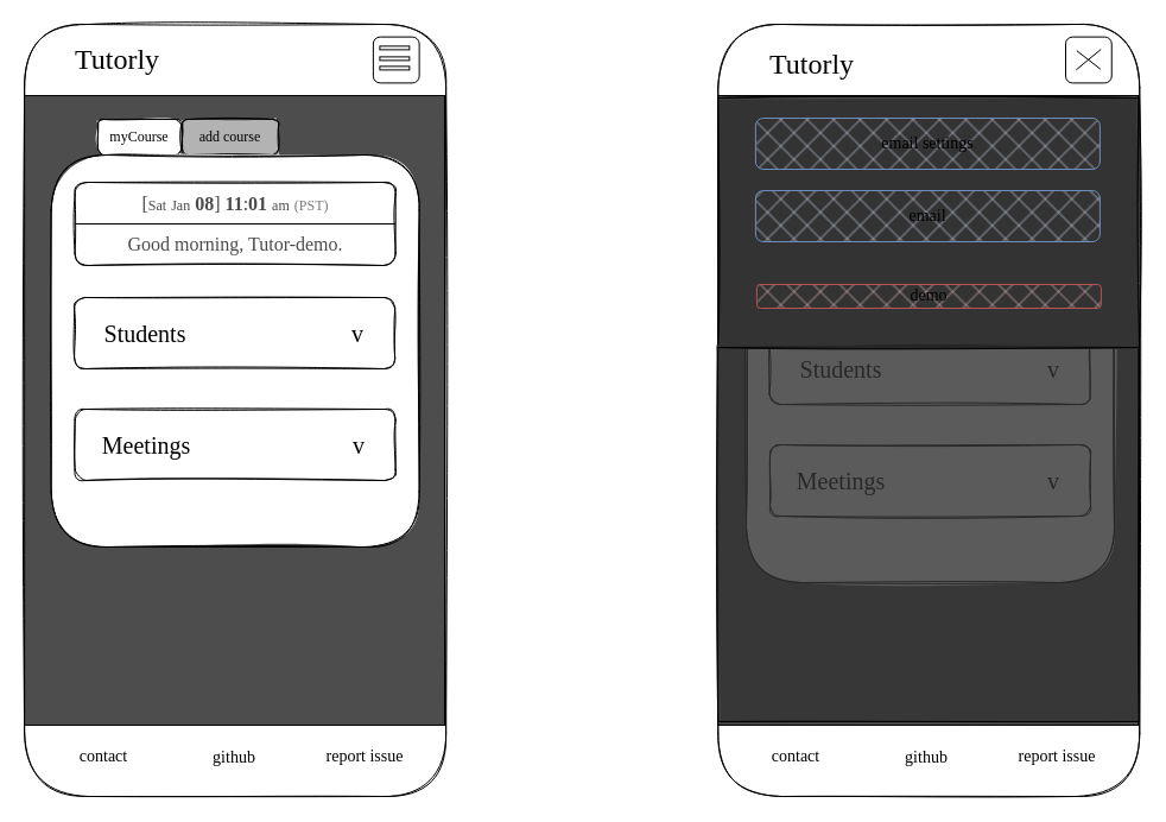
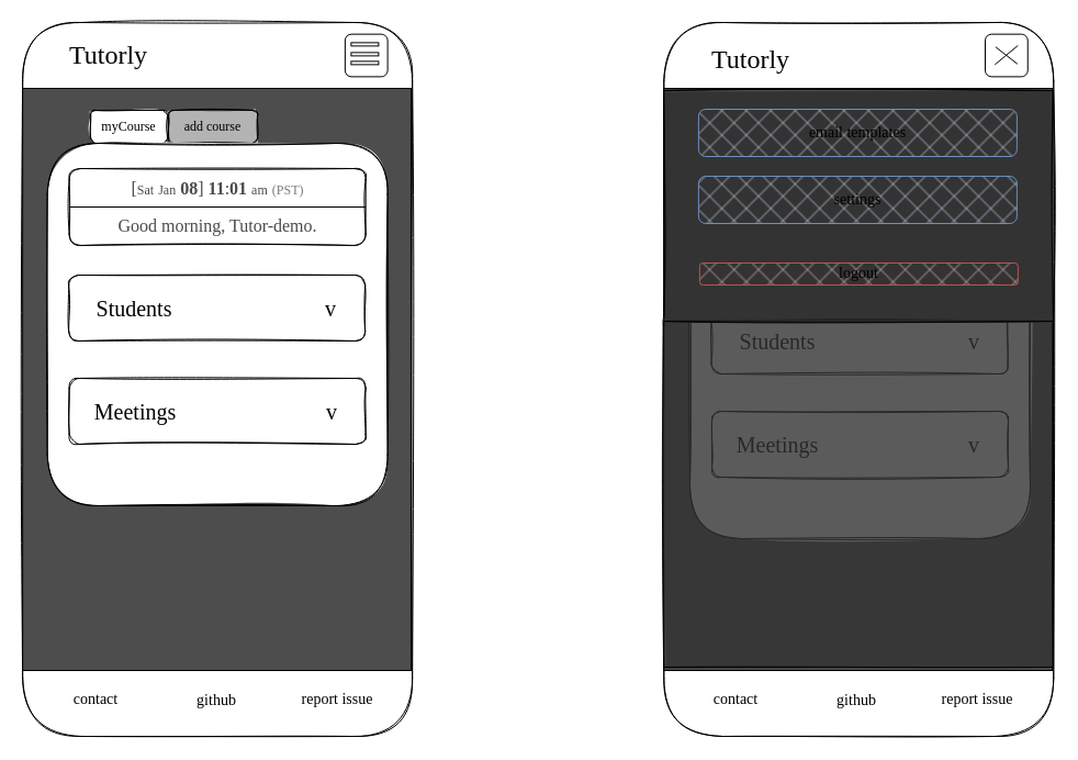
  <mxCell id="0" />
  <mxCell id="1" parent="0" />
  <mxCell id="2" value="" style="rounded=1;whiteSpace=wrap;html=1;sketch=1;fontFamily=Comic Sans MS;" parent="1" vertex="1"><mxGeometry x="20.13" y="20" width="355" height="650" as="geometry" /></mxCell>
  <mxCell id="3" value="&lt;font style=&quot;font-size: 24px;&quot;&gt;Tutorly&lt;/font&gt;" style="text;html=1;strokeColor=none;fillColor=none;align=center;verticalAlign=middle;whiteSpace=wrap;rounded=0;fillStyle=cross-hatch;fontFamily=Comic Sans MS;fontSize=24;" parent="1" vertex="1"><mxGeometry x="47.13" y="35" width="102.87" height="30" as="geometry" /></mxCell>
  <mxCell id="4" value="" style="whiteSpace=wrap;html=1;aspect=fixed;fillStyle=cross-hatch;fontSize=20;fillColor=#FFFFFF;rounded=1;fontFamily=Comic Sans MS;" parent="1" vertex="1"><mxGeometry x="313.88" y="30.63" width="38.75" height="38.75" as="geometry" /></mxCell>
  <mxCell id="5" value="" style="rounded=0;whiteSpace=wrap;html=1;fillStyle=cross-hatch;fontSize=20;fillColor=#FFFFFF;fontFamily=Comic Sans MS;" parent="1" vertex="1"><mxGeometry x="319.38" y="38.38" width="25" height="3" as="geometry" /></mxCell>
  <mxCell id="6" value="" style="rounded=0;whiteSpace=wrap;html=1;fillStyle=cross-hatch;fontSize=20;fillColor=#FFFFFF;fontFamily=Comic Sans MS;" parent="1" vertex="1"><mxGeometry x="319.38" y="47.38" width="25" height="3" as="geometry" /></mxCell>
  <mxCell id="7" value="" style="rounded=0;whiteSpace=wrap;html=1;fillStyle=cross-hatch;fontSize=20;fillColor=#FFFFFF;fontFamily=Comic Sans MS;" parent="1" vertex="1"><mxGeometry x="319.38" y="55.38" width="25" height="3" as="geometry" /></mxCell>
  <mxCell id="8" value="" style="rounded=1;whiteSpace=wrap;html=1;sketch=1;fontFamily=Comic Sans MS;" parent="1" vertex="1"><mxGeometry x="604.26" y="20" width="355" height="650" as="geometry" /></mxCell>
  <mxCell id="9" value="&lt;font style=&quot;font-size: 24px;&quot;&gt;Tutorly&lt;/font&gt;" style="text;html=1;strokeColor=none;fillColor=none;align=center;verticalAlign=middle;whiteSpace=wrap;rounded=0;fillStyle=cross-hatch;fontFamily=Comic Sans MS;fontSize=24;" parent="1" vertex="1"><mxGeometry x="639.26" y="39" width="88.74" height="30" as="geometry" /></mxCell>
  <mxCell id="10" value="" style="whiteSpace=wrap;html=1;aspect=fixed;fillStyle=cross-hatch;fontSize=20;fillColor=#FFFFFF;rounded=1;fontFamily=Comic Sans MS;" parent="1" vertex="1"><mxGeometry x="897.01" y="30.63" width="38.75" height="38.75" as="geometry" /></mxCell>
  <mxCell id="11" value="&lt;font style=&quot;font-size: 14px&quot;&gt;report issue&lt;/font&gt;" style="text;html=1;strokeColor=none;fillColor=none;align=center;verticalAlign=middle;whiteSpace=wrap;rounded=0;fillStyle=cross-hatch;fontSize=20;fontFamily=Comic Sans MS;" parent="1" vertex="1"><mxGeometry x="252.13" y="620" width="110" height="26" as="geometry" /></mxCell>
  <mxCell id="12" value="&lt;font style=&quot;font-size: 14px&quot;&gt;contact&lt;/font&gt;" style="text;html=1;strokeColor=none;fillColor=none;align=center;verticalAlign=middle;whiteSpace=wrap;rounded=0;fillStyle=cross-hatch;fontSize=20;fontFamily=Comic Sans MS;" parent="1" vertex="1"><mxGeometry x="32.13" y="620" width="110" height="26" as="geometry" /></mxCell>
  <mxCell id="13" value="&lt;font style=&quot;font-size: 14px&quot;&gt;github&lt;br&gt;&lt;/font&gt;" style="text;html=1;strokeColor=none;fillColor=none;align=center;verticalAlign=middle;whiteSpace=wrap;rounded=0;fillStyle=cross-hatch;fontSize=20;fontFamily=Comic Sans MS;" parent="1" vertex="1"><mxGeometry x="172.13" y="621" width="50" height="26" as="geometry" /></mxCell>
  <mxCell id="14" value="&lt;font style=&quot;font-size: 14px&quot;&gt;report issue&lt;/font&gt;" style="text;html=1;strokeColor=none;fillColor=none;align=center;verticalAlign=middle;whiteSpace=wrap;rounded=0;fillStyle=cross-hatch;fontSize=20;fontFamily=Comic Sans MS;" parent="1" vertex="1"><mxGeometry x="835.26" y="620" width="110" height="26" as="geometry" /></mxCell>
  <mxCell id="15" value="&lt;font style=&quot;font-size: 14px&quot;&gt;contact&lt;/font&gt;" style="text;html=1;strokeColor=none;fillColor=none;align=center;verticalAlign=middle;whiteSpace=wrap;rounded=0;fillStyle=cross-hatch;fontSize=20;fontFamily=Comic Sans MS;" parent="1" vertex="1"><mxGeometry x="615.26" y="620" width="110" height="26" as="geometry" /></mxCell>
  <mxCell id="16" value="&lt;font style=&quot;font-size: 14px&quot;&gt;github&lt;br&gt;&lt;/font&gt;" style="text;html=1;strokeColor=none;fillColor=none;align=center;verticalAlign=middle;whiteSpace=wrap;rounded=0;fillStyle=cross-hatch;fontSize=20;fontFamily=Comic Sans MS;" parent="1" vertex="1"><mxGeometry x="755.26" y="621" width="50" height="26" as="geometry" /></mxCell>
  <mxCell id="17" value="" style="endArrow=none;html=1;rounded=0;fontSize=18;fontFamily=Comic Sans MS;" parent="1" edge="1"><mxGeometry width="50" height="50" relative="1" as="geometry"><mxPoint x="905.76" y="58.38" as="sourcePoint" /><mxPoint x="926.76" y="41" as="targetPoint" /></mxGeometry></mxCell>
  <mxCell id="18" value="" style="rounded=0;whiteSpace=wrap;html=1;fillStyle=solid;fontFamily=Comic Sans MS;fontSize=24;fontColor=#FFFFFF;fillColor=#4D4D4D;" parent="1" vertex="1"><mxGeometry x="20.13" y="80" width="353.87" height="530" as="geometry" /></mxCell>
  <mxCell id="19" value="" style="endArrow=none;html=1;rounded=0;fontSize=18;fontFamily=Comic Sans MS;" parent="1" edge="1"><mxGeometry width="50" height="50" relative="1" as="geometry"><mxPoint x="926.39" y="57.76" as="sourcePoint" /><mxPoint x="906.39" y="42.24" as="targetPoint" /></mxGeometry></mxCell>
  <mxCell id="20" value="" style="rounded=0;whiteSpace=wrap;html=1;fillStyle=solid;fontFamily=Comic Sans MS;fontSize=24;fontColor=#FFFFFF;fillColor=#4D4D4D;" parent="1" vertex="1"><mxGeometry x="604.32" y="80" width="353.87" height="530" as="geometry" /></mxCell>
  <mxCell id="21" value="" style="group" parent="1" vertex="1" connectable="0"><mxGeometry x="42.63" y="100" width="310" height="360" as="geometry" /></mxCell>
  <mxCell id="22" value="myCourse" style="rounded=1;whiteSpace=wrap;html=1;sketch=1;fillStyle=solid;fontFamily=Comic Sans MS;" parent="21" vertex="1"><mxGeometry x="39.5" width="70" height="30" as="geometry" /></mxCell>
  <mxCell id="23" value="add course" style="rounded=1;whiteSpace=wrap;html=1;sketch=1;fillStyle=solid;fillColor=#B3B3B3;fontFamily=Comic Sans MS;" parent="21" vertex="1"><mxGeometry x="110.5" width="81" height="30" as="geometry" /></mxCell>
  <mxCell id="24" value="" style="rounded=1;whiteSpace=wrap;html=1;sketch=1;fillStyle=auto;fontFamily=Comic Sans MS;" parent="21" vertex="1"><mxGeometry y="30" width="310" height="330" as="geometry" /></mxCell>
  <mxCell id="25" value="&lt;span class=&quot;&quot; style=&quot;box-sizing: inherit ; color: rgb(74 , 74 , 74) ; font-family: &amp;quot;system-ui&amp;quot; , , &amp;quot;segoe ui&amp;quot; , &amp;quot;roboto&amp;quot; , &amp;quot;oxygen&amp;quot; , &amp;quot;ubuntu&amp;quot; , &amp;quot;cantarell&amp;quot; , &amp;quot;fira sans&amp;quot; , &amp;quot;droid sans&amp;quot; , &amp;quot;helvetica neue&amp;quot; , &amp;quot;helvetica&amp;quot; , &amp;quot;arial&amp;quot; , sans-serif ; font-size: 16px ; background-color: rgb(255 , 255 , 255)&quot;&gt;[&lt;span class=&quot;is-size-7 &quot; style=&quot;box-sizing: inherit ; font-style: inherit ; font-weight: inherit ; font-size: 0.75rem&quot;&gt;Sat&lt;/span&gt;&amp;nbsp;&lt;span class=&quot;is-size-7 &quot; style=&quot;box-sizing: inherit ; font-style: inherit ; font-weight: inherit ; font-size: 0.75rem&quot;&gt;Jan&lt;/span&gt;&amp;nbsp;&lt;span class=&quot;is-size-6 has-text-weight-bold&quot; style=&quot;box-sizing: inherit ; font-style: inherit ; font-weight: 700 ; font-size: 1rem&quot;&gt;08&lt;/span&gt;]&amp;nbsp;&lt;span class=&quot;is-size-6 has-text-weight-bold&quot; style=&quot;box-sizing: inherit ; font-style: inherit ; font-weight: 700 ; font-size: 1rem&quot;&gt;11&lt;/span&gt;:&lt;span class=&quot;is-size-6 has-text-weight-bold&quot; style=&quot;box-sizing: inherit ; font-style: inherit ; font-weight: 700 ; font-size: 1rem&quot;&gt;01&lt;/span&gt;&amp;nbsp;&lt;span class=&quot;is-size-7 &quot; style=&quot;box-sizing: inherit ; font-style: inherit ; font-weight: inherit ; font-size: 0.75rem&quot;&gt;am&lt;/span&gt;&lt;/span&gt;&lt;span style=&quot;color: rgb(74 , 74 , 74) ; font-family: &amp;quot;system-ui&amp;quot; , , &amp;quot;segoe ui&amp;quot; , &amp;quot;roboto&amp;quot; , &amp;quot;oxygen&amp;quot; , &amp;quot;ubuntu&amp;quot; , &amp;quot;cantarell&amp;quot; , &amp;quot;fira sans&amp;quot; , &amp;quot;droid sans&amp;quot; , &amp;quot;helvetica neue&amp;quot; , &amp;quot;helvetica&amp;quot; , &amp;quot;arial&amp;quot; , sans-serif ; font-size: 16px ; background-color: rgb(255 , 255 , 255)&quot;&gt;&amp;nbsp;&lt;/span&gt;&lt;span class=&quot;is-size-7 has-text-grey&quot; style=&quot;box-sizing: inherit ; font-family: &amp;quot;system-ui&amp;quot; , , &amp;quot;segoe ui&amp;quot; , &amp;quot;roboto&amp;quot; , &amp;quot;oxygen&amp;quot; , &amp;quot;ubuntu&amp;quot; , &amp;quot;cantarell&amp;quot; , &amp;quot;fira sans&amp;quot; , &amp;quot;droid sans&amp;quot; , &amp;quot;helvetica neue&amp;quot; , &amp;quot;helvetica&amp;quot; , &amp;quot;arial&amp;quot; , sans-serif ; background-color: rgb(255 , 255 , 255) ; color: rgb(122 , 122 , 122) ; font-size: 0.75rem&quot;&gt;(PST)&lt;br&gt;&lt;br&gt;&lt;span style=&quot;color: rgb(74 , 74 , 74) ; font-size: 16px&quot;&gt;Good morning, Tutor-demo.&lt;/span&gt;&lt;br&gt;&lt;/span&gt;" style="rounded=1;whiteSpace=wrap;html=1;shadow=0;sketch=1;fillStyle=auto;fontFamily=Comic Sans MS;fillColor=#FFFFFF;" parent="21" vertex="1"><mxGeometry x="20" y="53" width="270" height="70" as="geometry" /></mxCell>
  <mxCell id="26" value="" style="rounded=1;whiteSpace=wrap;html=1;shadow=0;sketch=1;fillStyle=auto;fontFamily=Comic Sans MS;fillColor=#FFFFFF;" parent="21" vertex="1"><mxGeometry x="19.5" y="150" width="270" height="60" as="geometry" /></mxCell>
  <mxCell id="27" value="" style="endArrow=none;html=1;rounded=0;fontSize=20;entryX=1;entryY=0.5;entryDx=0;entryDy=0;exitX=0;exitY=0.5;exitDx=0;exitDy=0;fontFamily=Comic Sans MS;" parent="21" source="25" target="25" edge="1"><mxGeometry width="50" height="50" relative="1" as="geometry"><mxPoint x="-0.5" y="243" as="sourcePoint" /><mxPoint x="49.5" y="193" as="targetPoint" /></mxGeometry></mxCell>
  <mxCell id="28" value="Students" style="text;html=1;strokeColor=none;fillColor=none;align=center;verticalAlign=middle;whiteSpace=wrap;rounded=0;fillStyle=cross-hatch;fontSize=20;fontFamily=Comic Sans MS;" parent="21" vertex="1"><mxGeometry x="29.5" y="165" width="100" height="30" as="geometry" /></mxCell>
  <mxCell id="29" value="v" style="text;html=1;strokeColor=none;fillColor=none;align=center;verticalAlign=middle;whiteSpace=wrap;rounded=0;fillStyle=cross-hatch;fontSize=20;fontFamily=Comic Sans MS;" parent="21" vertex="1"><mxGeometry x="239.5" y="165" width="38.25" height="30" as="geometry" /></mxCell>
  <mxCell id="30" value="" style="rounded=1;whiteSpace=wrap;html=1;shadow=0;sketch=1;fillStyle=auto;fontFamily=Comic Sans MS;fillColor=#FFFFFF;" parent="21" vertex="1"><mxGeometry x="20" y="244" width="270" height="60" as="geometry" /></mxCell>
  <mxCell id="31" value="Meetings" style="text;html=1;strokeColor=none;fillColor=none;align=center;verticalAlign=middle;whiteSpace=wrap;rounded=0;fillStyle=cross-hatch;fontSize=20;fontFamily=Comic Sans MS;" parent="21" vertex="1"><mxGeometry x="30" y="259" width="100" height="30" as="geometry" /></mxCell>
  <mxCell id="32" value="v" style="text;html=1;strokeColor=none;fillColor=none;align=center;verticalAlign=middle;whiteSpace=wrap;rounded=0;fillStyle=cross-hatch;fontSize=20;fontFamily=Comic Sans MS;" parent="21" vertex="1"><mxGeometry x="240" y="259" width="38.25" height="30" as="geometry" /></mxCell>
  <mxCell id="33" value="" style="group" parent="1" vertex="1" connectable="0"><mxGeometry x="628" y="130" width="310" height="477" as="geometry" /></mxCell>
  <mxCell id="34" value="myCourse" style="rounded=1;whiteSpace=wrap;html=1;sketch=1;fillStyle=solid;fontFamily=Comic Sans MS;" parent="33" vertex="1"><mxGeometry x="39.5" width="70" height="30" as="geometry" /></mxCell>
  <mxCell id="35" value="add course" style="rounded=1;whiteSpace=wrap;html=1;sketch=1;fillStyle=solid;fillColor=#B3B3B3;fontFamily=Comic Sans MS;" parent="33" vertex="1"><mxGeometry x="110.5" width="81" height="30" as="geometry" /></mxCell>
  <mxCell id="36" value="" style="rounded=1;whiteSpace=wrap;html=1;sketch=1;fillStyle=auto;fontFamily=Comic Sans MS;" parent="33" vertex="1"><mxGeometry y="30" width="310" height="330" as="geometry" /></mxCell>
  <mxCell id="37" value="&lt;span class=&quot;&quot; style=&quot;box-sizing: inherit ; color: rgb(74 , 74 , 74) ; font-family: &amp;quot;system-ui&amp;quot; , , &amp;quot;segoe ui&amp;quot; , &amp;quot;roboto&amp;quot; , &amp;quot;oxygen&amp;quot; , &amp;quot;ubuntu&amp;quot; , &amp;quot;cantarell&amp;quot; , &amp;quot;fira sans&amp;quot; , &amp;quot;droid sans&amp;quot; , &amp;quot;helvetica neue&amp;quot; , &amp;quot;helvetica&amp;quot; , &amp;quot;arial&amp;quot; , sans-serif ; font-size: 16px ; background-color: rgb(255 , 255 , 255)&quot;&gt;[&lt;span class=&quot;is-size-7 &quot; style=&quot;box-sizing: inherit ; font-style: inherit ; font-weight: inherit ; font-size: 0.75rem&quot;&gt;Sat&lt;/span&gt;&amp;nbsp;&lt;span class=&quot;is-size-7 &quot; style=&quot;box-sizing: inherit ; font-style: inherit ; font-weight: inherit ; font-size: 0.75rem&quot;&gt;Jan&lt;/span&gt;&amp;nbsp;&lt;span class=&quot;is-size-6 has-text-weight-bold&quot; style=&quot;box-sizing: inherit ; font-style: inherit ; font-weight: 700 ; font-size: 1rem&quot;&gt;08&lt;/span&gt;]&amp;nbsp;&lt;span class=&quot;is-size-6 has-text-weight-bold&quot; style=&quot;box-sizing: inherit ; font-style: inherit ; font-weight: 700 ; font-size: 1rem&quot;&gt;11&lt;/span&gt;:&lt;span class=&quot;is-size-6 has-text-weight-bold&quot; style=&quot;box-sizing: inherit ; font-style: inherit ; font-weight: 700 ; font-size: 1rem&quot;&gt;01&lt;/span&gt;&amp;nbsp;&lt;span class=&quot;is-size-7 &quot; style=&quot;box-sizing: inherit ; font-style: inherit ; font-weight: inherit ; font-size: 0.75rem&quot;&gt;am&lt;/span&gt;&lt;/span&gt;&lt;span style=&quot;color: rgb(74 , 74 , 74) ; font-family: &amp;quot;system-ui&amp;quot; , , &amp;quot;segoe ui&amp;quot; , &amp;quot;roboto&amp;quot; , &amp;quot;oxygen&amp;quot; , &amp;quot;ubuntu&amp;quot; , &amp;quot;cantarell&amp;quot; , &amp;quot;fira sans&amp;quot; , &amp;quot;droid sans&amp;quot; , &amp;quot;helvetica neue&amp;quot; , &amp;quot;helvetica&amp;quot; , &amp;quot;arial&amp;quot; , sans-serif ; font-size: 16px ; background-color: rgb(255 , 255 , 255)&quot;&gt;&amp;nbsp;&lt;/span&gt;&lt;span class=&quot;is-size-7 has-text-grey&quot; style=&quot;box-sizing: inherit ; font-family: &amp;quot;system-ui&amp;quot; , , &amp;quot;segoe ui&amp;quot; , &amp;quot;roboto&amp;quot; , &amp;quot;oxygen&amp;quot; , &amp;quot;ubuntu&amp;quot; , &amp;quot;cantarell&amp;quot; , &amp;quot;fira sans&amp;quot; , &amp;quot;droid sans&amp;quot; , &amp;quot;helvetica neue&amp;quot; , &amp;quot;helvetica&amp;quot; , &amp;quot;arial&amp;quot; , sans-serif ; background-color: rgb(255 , 255 , 255) ; color: rgb(122 , 122 , 122) ; font-size: 0.75rem&quot;&gt;(PST)&lt;br&gt;&lt;br&gt;&lt;span style=&quot;color: rgb(74 , 74 , 74) ; font-size: 16px&quot;&gt;Good morning, Tutor-demo.&lt;/span&gt;&lt;br&gt;&lt;/span&gt;" style="rounded=1;whiteSpace=wrap;html=1;shadow=0;sketch=1;fillStyle=auto;fontFamily=Comic Sans MS;fillColor=#FFFFFF;" parent="33" vertex="1"><mxGeometry x="20" y="53" width="270" height="70" as="geometry" /></mxCell>
  <mxCell id="38" value="" style="rounded=1;whiteSpace=wrap;html=1;shadow=0;sketch=1;fillStyle=auto;fontFamily=Comic Sans MS;fillColor=#FFFFFF;" parent="33" vertex="1"><mxGeometry x="19.5" y="150" width="270" height="60" as="geometry" /></mxCell>
  <mxCell id="39" value="" style="endArrow=none;html=1;rounded=0;fontSize=20;entryX=1;entryY=0.5;entryDx=0;entryDy=0;exitX=0;exitY=0.5;exitDx=0;exitDy=0;fontFamily=Comic Sans MS;" parent="33" source="37" target="37" edge="1"><mxGeometry width="50" height="50" relative="1" as="geometry"><mxPoint x="-0.5" y="243" as="sourcePoint" /><mxPoint x="49.5" y="193" as="targetPoint" /></mxGeometry></mxCell>
  <mxCell id="40" value="Students" style="text;html=1;strokeColor=none;fillColor=none;align=center;verticalAlign=middle;whiteSpace=wrap;rounded=0;fillStyle=cross-hatch;fontSize=20;fontFamily=Comic Sans MS;" parent="33" vertex="1"><mxGeometry x="29.5" y="165" width="100" height="30" as="geometry" /></mxCell>
  <mxCell id="41" value="v" style="text;html=1;strokeColor=none;fillColor=none;align=center;verticalAlign=middle;whiteSpace=wrap;rounded=0;fillStyle=cross-hatch;fontSize=20;fontFamily=Comic Sans MS;" parent="33" vertex="1"><mxGeometry x="239.5" y="165" width="38.25" height="30" as="geometry" /></mxCell>
  <mxCell id="42" value="" style="rounded=1;whiteSpace=wrap;html=1;shadow=0;sketch=1;fillStyle=auto;fontFamily=Comic Sans MS;fillColor=#FFFFFF;" parent="33" vertex="1"><mxGeometry x="20" y="244" width="270" height="60" as="geometry" /></mxCell>
  <mxCell id="43" value="Meetings" style="text;html=1;strokeColor=none;fillColor=none;align=center;verticalAlign=middle;whiteSpace=wrap;rounded=0;fillStyle=cross-hatch;fontSize=20;fontFamily=Comic Sans MS;" parent="33" vertex="1"><mxGeometry x="30" y="259" width="100" height="30" as="geometry" /></mxCell>
  <mxCell id="44" value="v" style="text;html=1;strokeColor=none;fillColor=none;align=center;verticalAlign=middle;whiteSpace=wrap;rounded=0;fillStyle=cross-hatch;fontSize=20;fontFamily=Comic Sans MS;" parent="33" vertex="1"><mxGeometry x="240" y="259" width="38.25" height="30" as="geometry" /></mxCell>
  <mxCell id="45" value="" style="group" parent="33" vertex="1" connectable="0"><mxGeometry x="-23.87" y="-48" width="354.87" height="210" as="geometry" /></mxCell>
  <mxCell id="46" value="myCourse" style="rounded=1;whiteSpace=wrap;html=1;sketch=1;fillStyle=solid;fontFamily=Comic Sans MS;fillColor=default;" parent="45" vertex="1"><mxGeometry x="59.5" y="30" width="70" height="30" as="geometry" /></mxCell>
  <mxCell id="47" value="add course" style="rounded=1;whiteSpace=wrap;html=1;sketch=1;fillStyle=solid;fillColor=default;fontFamily=Comic Sans MS;" parent="45" vertex="1"><mxGeometry x="130.5" y="30" width="81" height="30" as="geometry" /></mxCell>
  <mxCell id="48" value="&lt;span class=&quot;&quot; style=&quot;box-sizing: inherit ; color: rgb(74 , 74 , 74) ; font-family: &amp;quot;system-ui&amp;quot; , , &amp;quot;segoe ui&amp;quot; , &amp;quot;roboto&amp;quot; , &amp;quot;oxygen&amp;quot; , &amp;quot;ubuntu&amp;quot; , &amp;quot;cantarell&amp;quot; , &amp;quot;fira sans&amp;quot; , &amp;quot;droid sans&amp;quot; , &amp;quot;helvetica neue&amp;quot; , &amp;quot;helvetica&amp;quot; , &amp;quot;arial&amp;quot; , sans-serif ; font-size: 16px ; background-color: rgb(255 , 255 , 255)&quot;&gt;[&lt;span class=&quot;is-size-7 &quot; style=&quot;box-sizing: inherit ; font-style: inherit ; font-weight: inherit ; font-size: 0.75rem&quot;&gt;Sat&lt;/span&gt;&amp;nbsp;&lt;span class=&quot;is-size-7 &quot; style=&quot;box-sizing: inherit ; font-style: inherit ; font-weight: inherit ; font-size: 0.75rem&quot;&gt;Jan&lt;/span&gt;&amp;nbsp;&lt;span class=&quot;is-size-6 has-text-weight-bold&quot; style=&quot;box-sizing: inherit ; font-style: inherit ; font-weight: 700 ; font-size: 1rem&quot;&gt;08&lt;/span&gt;]&amp;nbsp;&lt;span class=&quot;is-size-6 has-text-weight-bold&quot; style=&quot;box-sizing: inherit ; font-style: inherit ; font-weight: 700 ; font-size: 1rem&quot;&gt;11&lt;/span&gt;:&lt;span class=&quot;is-size-6 has-text-weight-bold&quot; style=&quot;box-sizing: inherit ; font-style: inherit ; font-weight: 700 ; font-size: 1rem&quot;&gt;01&lt;/span&gt;&amp;nbsp;&lt;span class=&quot;is-size-7 &quot; style=&quot;box-sizing: inherit ; font-style: inherit ; font-weight: inherit ; font-size: 0.75rem&quot;&gt;am&lt;/span&gt;&lt;/span&gt;&lt;span style=&quot;color: rgb(74 , 74 , 74) ; font-family: &amp;quot;system-ui&amp;quot; , , &amp;quot;segoe ui&amp;quot; , &amp;quot;roboto&amp;quot; , &amp;quot;oxygen&amp;quot; , &amp;quot;ubuntu&amp;quot; , &amp;quot;cantarell&amp;quot; , &amp;quot;fira sans&amp;quot; , &amp;quot;droid sans&amp;quot; , &amp;quot;helvetica neue&amp;quot; , &amp;quot;helvetica&amp;quot; , &amp;quot;arial&amp;quot; , sans-serif ; font-size: 16px ; background-color: rgb(255 , 255 , 255)&quot;&gt;&amp;nbsp;&lt;/span&gt;&lt;span class=&quot;is-size-7 has-text-grey&quot; style=&quot;box-sizing: inherit ; font-family: &amp;quot;system-ui&amp;quot; , , &amp;quot;segoe ui&amp;quot; , &amp;quot;roboto&amp;quot; , &amp;quot;oxygen&amp;quot; , &amp;quot;ubuntu&amp;quot; , &amp;quot;cantarell&amp;quot; , &amp;quot;fira sans&amp;quot; , &amp;quot;droid sans&amp;quot; , &amp;quot;helvetica neue&amp;quot; , &amp;quot;helvetica&amp;quot; , &amp;quot;arial&amp;quot; , sans-serif ; background-color: rgb(255 , 255 , 255) ; color: rgb(122 , 122 , 122) ; font-size: 0.75rem&quot;&gt;(PST)&lt;br&gt;&lt;br&gt;&lt;span style=&quot;color: rgb(74 , 74 , 74) ; font-size: 16px&quot;&gt;Good morning, Tutor-demo.&lt;/span&gt;&lt;br&gt;&lt;/span&gt;" style="rounded=1;whiteSpace=wrap;html=1;shadow=0;sketch=1;fillStyle=auto;fontFamily=Comic Sans MS;fillColor=#FFFFFF;" parent="45" vertex="1"><mxGeometry x="40" y="83" width="270" height="70" as="geometry" /></mxCell>
  <mxCell id="49" value="" style="endArrow=none;html=1;rounded=0;fontSize=20;entryX=1;entryY=0.5;entryDx=0;entryDy=0;exitX=0;exitY=0.5;exitDx=0;exitDy=0;fontFamily=Comic Sans MS;" parent="45" source="48" target="48" edge="1"><mxGeometry width="50" height="50" relative="1" as="geometry"><mxPoint x="19.5" y="273" as="sourcePoint" /><mxPoint x="69.5" y="223" as="targetPoint" /></mxGeometry></mxCell>
  <mxCell id="50" value="" style="rounded=0;whiteSpace=wrap;html=1;fillStyle=solid;fontFamily=Comic Sans MS;fontSize=24;fillColor=#333333;gradientColor=none;gradientDirection=radial;sketch=1;strokeColor=default;" parent="45" vertex="1"><mxGeometry width="354.87" height="210" as="geometry" /></mxCell>
- <mxCell id="51" value="demo" style="rounded=1;whiteSpace=wrap;html=1;fillStyle=cross-hatch;fontSize=14;fillColor=#f8cecc;strokeColor=#b85450;fontFamily=Comic Sans MS;" parent="45" vertex="1"><mxGeometry x="32.76" y="157" width="290" height="20" as="geometry" /></mxCell>
- <mxCell id="52" value="email" style="rounded=1;whiteSpace=wrap;html=1;fillStyle=cross-hatch;fontSize=14;fillColor=#dae8fc;strokeColor=#6c8ebf;fontFamily=Comic Sans MS;" parent="45" vertex="1"><mxGeometry x="31.76" y="78" width="290" height="43" as="geometry" /></mxCell>
- <mxCell id="53" value="email settings" style="rounded=1;whiteSpace=wrap;html=1;fillStyle=cross-hatch;fontSize=14;fillColor=#dae8fc;strokeColor=#6c8ebf;fontFamily=Comic Sans MS;" parent="45" vertex="1"><mxGeometry x="31.76" y="17" width="290" height="43" as="geometry" /></mxCell>
+ <mxCell id="51" value="logout" style="rounded=1;whiteSpace=wrap;html=1;fillStyle=cross-hatch;fontSize=14;fillColor=#f8cecc;strokeColor=#b85450;fontFamily=Comic Sans MS;" parent="45" vertex="1"><mxGeometry x="32.76" y="157" width="290" height="20" as="geometry" /></mxCell>
+ <mxCell id="52" value="settings" style="rounded=1;whiteSpace=wrap;html=1;fillStyle=cross-hatch;fontSize=14;fillColor=#dae8fc;strokeColor=#6c8ebf;fontFamily=Comic Sans MS;" parent="45" vertex="1"><mxGeometry x="31.76" y="78" width="290" height="43" as="geometry" /></mxCell>
+ <mxCell id="53" value="email templates" style="rounded=1;whiteSpace=wrap;html=1;fillStyle=cross-hatch;fontSize=14;fillColor=#dae8fc;strokeColor=#6c8ebf;fontFamily=Comic Sans MS;" parent="45" vertex="1"><mxGeometry x="31.76" y="17" width="290" height="43" as="geometry" /></mxCell>
  <mxCell id="54" value="" style="rounded=0;whiteSpace=wrap;html=1;fillStyle=solid;fontFamily=Comic Sans MS;fontSize=24;fillColor=#333333;gradientColor=none;gradientDirection=radial;sketch=1;strokeColor=default;opacity=80;" parent="33" vertex="1"><mxGeometry x="-23.87" y="162" width="354.87" height="315" as="geometry" /></mxCell>
